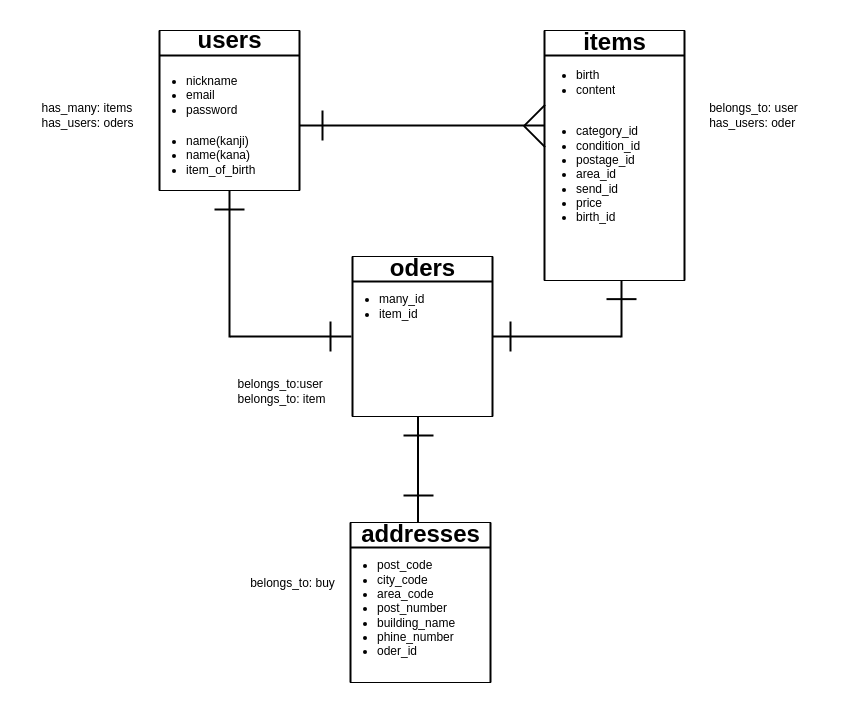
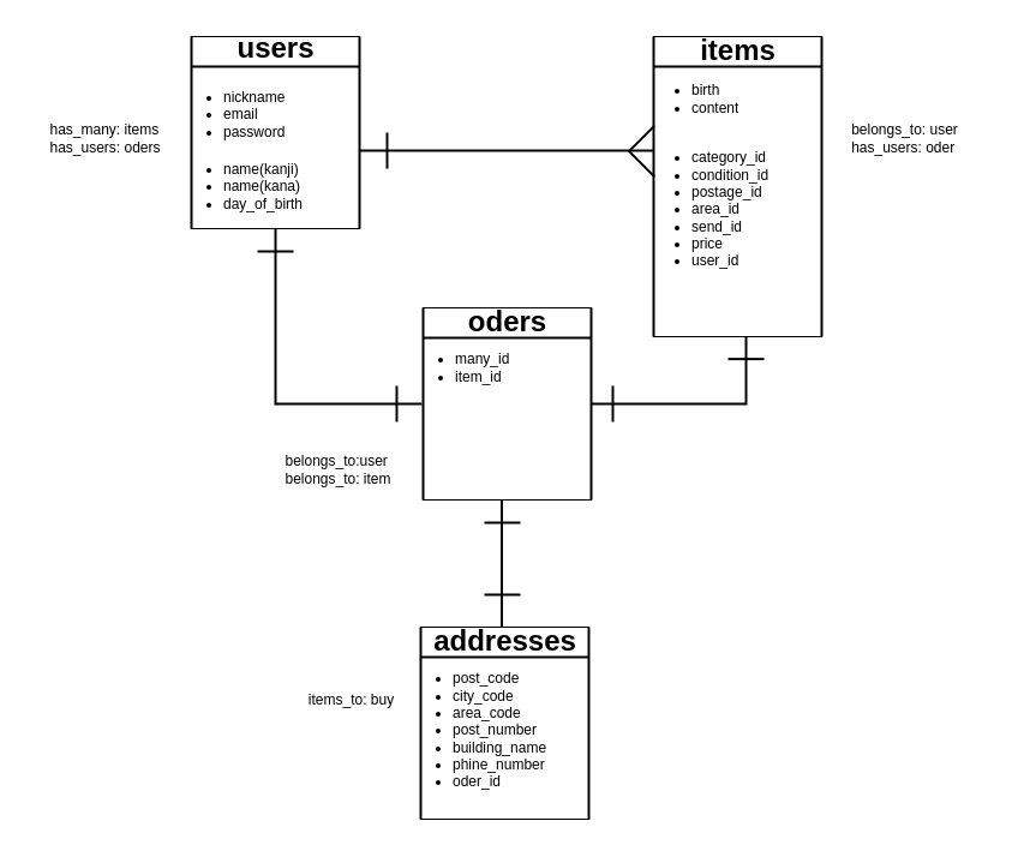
  <mxCell id="0" />
  <mxCell id="1" parent="0" />
  <mxCell id="2" value="&lt;ul&gt;&lt;li&gt;nickname&lt;/li&gt;&lt;li&gt;email&lt;/li&gt;&lt;li&gt;password&lt;/li&gt;&lt;/ul&gt;" style="text;strokeColor=none;fillColor=none;html=1;whiteSpace=wrap;verticalAlign=middle;overflow=hidden;" vertex="1" parent="1"><mxGeometry x="144" y="40" width="150" height="110" as="geometry" /></mxCell>
- <mxCell id="3" value="&lt;ul&gt;&lt;li&gt;name(kanji)&lt;/li&gt;&lt;li&gt;name(kana)&lt;/li&gt;&lt;li&gt;item_of_birth&lt;/li&gt;&lt;/ul&gt;" style="text;strokeColor=none;fillColor=none;html=1;whiteSpace=wrap;verticalAlign=middle;overflow=hidden;" vertex="1" parent="1"><mxGeometry x="144" y="100" width="150" height="110" as="geometry" /></mxCell>
+ <mxCell id="3" value="&lt;ul&gt;&lt;li&gt;name(kanji)&lt;/li&gt;&lt;li&gt;name(kana)&lt;/li&gt;&lt;li&gt;day_of_birth&lt;/li&gt;&lt;/ul&gt;" style="text;strokeColor=none;fillColor=none;html=1;whiteSpace=wrap;verticalAlign=middle;overflow=hidden;" vertex="1" parent="1"><mxGeometry x="144" y="100" width="150" height="110" as="geometry" /></mxCell>
  <mxCell id="4" value="" style="shape=partialRectangle;whiteSpace=wrap;html=1;left=0;right=0;fillColor=none;" vertex="1" parent="1"><mxGeometry x="159" y="30" width="140" height="160" as="geometry" /></mxCell>
  <mxCell id="5" value="" style="line;strokeWidth=2;direction=south;html=1;" vertex="1" parent="1"><mxGeometry x="149" y="30" width="20" height="160" as="geometry" /></mxCell>
  <mxCell id="6" value="" style="line;strokeWidth=2;direction=south;html=1;" vertex="1" parent="1"><mxGeometry x="294" y="30" width="10" height="160" as="geometry" /></mxCell>
  <mxCell id="7" value="" style="line;strokeWidth=2;html=1;" vertex="1" parent="1"><mxGeometry x="159" y="50" width="140" height="10" as="geometry" /></mxCell>
  <mxCell id="8" value="users" style="text;strokeColor=none;fillColor=none;html=1;fontSize=24;fontStyle=1;verticalAlign=middle;align=center;" vertex="1" parent="1"><mxGeometry x="179" y="20" width="100" height="40" as="geometry" /></mxCell>
  <mxCell id="9" value="" style="shape=partialRectangle;whiteSpace=wrap;html=1;left=0;right=0;fillColor=none;" vertex="1" parent="1"><mxGeometry x="544" y="30" width="140" height="250" as="geometry" /></mxCell>
  <mxCell id="10" value="" style="line;strokeWidth=2;direction=south;html=1;" vertex="1" parent="1"><mxGeometry x="679" y="30" width="10" height="250" as="geometry" /></mxCell>
  <mxCell id="11" value="" style="line;strokeWidth=2;html=1;" vertex="1" parent="1"><mxGeometry x="544" y="50" width="140" height="10" as="geometry" /></mxCell>
  <mxCell id="12" value="items" style="text;strokeColor=none;fillColor=none;html=1;fontSize=24;fontStyle=1;verticalAlign=middle;align=center;" vertex="1" parent="1"><mxGeometry x="564" y="22" width="100" height="40" as="geometry" /></mxCell>
  <mxCell id="13" value="" style="line;strokeWidth=2;direction=south;html=1;" vertex="1" parent="1"><mxGeometry x="534" y="30" width="20" height="250" as="geometry" /></mxCell>
  <mxCell id="14" value="&lt;div&gt;&lt;br&gt;&lt;/div&gt;&lt;ul&gt;&lt;li&gt;birth&lt;/li&gt;&lt;li&gt;content&lt;/li&gt;&lt;/ul&gt;" style="text;strokeColor=none;fillColor=none;html=1;whiteSpace=wrap;verticalAlign=middle;overflow=hidden;" vertex="1" parent="1"><mxGeometry x="534" y="35" width="100" height="80" as="geometry" /></mxCell>
- <mxCell id="15" value="&lt;ul&gt;&lt;li&gt;category_id&lt;/li&gt;&lt;li&gt;condition_id&lt;br&gt;&lt;/li&gt;&lt;li&gt;postage_id&lt;/li&gt;&lt;li&gt;area_id&lt;/li&gt;&lt;li&gt;send_id&lt;/li&gt;&lt;li&gt;price&lt;/li&gt;&lt;li&gt;birth_id&lt;/li&gt;&lt;/ul&gt;" style="text;strokeColor=none;fillColor=none;html=1;whiteSpace=wrap;verticalAlign=middle;overflow=hidden;" vertex="1" parent="1"><mxGeometry x="534" y="46.63" width="110" height="254" as="geometry" /></mxCell>
+ <mxCell id="15" value="&lt;ul&gt;&lt;li&gt;category_id&lt;/li&gt;&lt;li&gt;condition_id&lt;br&gt;&lt;/li&gt;&lt;li&gt;postage_id&lt;/li&gt;&lt;li&gt;area_id&lt;/li&gt;&lt;li&gt;send_id&lt;/li&gt;&lt;li&gt;price&lt;/li&gt;&lt;li&gt;user_id&lt;/li&gt;&lt;/ul&gt;" style="text;strokeColor=none;fillColor=none;html=1;whiteSpace=wrap;verticalAlign=middle;overflow=hidden;" vertex="1" parent="1"><mxGeometry x="534" y="46.63" width="110" height="254" as="geometry" /></mxCell>
  <mxCell id="16" value="&lt;ul&gt;&lt;li&gt;many_id&lt;/li&gt;&lt;li&gt;item_id&lt;/li&gt;&lt;/ul&gt;" style="text;strokeColor=none;fillColor=none;html=1;whiteSpace=wrap;verticalAlign=middle;overflow=hidden;" vertex="1" parent="1"><mxGeometry x="337" y="251" width="150" height="110" as="geometry" /></mxCell>
  <mxCell id="17" value="" style="shape=partialRectangle;whiteSpace=wrap;html=1;left=0;right=0;fillColor=none;" vertex="1" parent="1"><mxGeometry x="352" y="256" width="140" height="160" as="geometry" /></mxCell>
  <mxCell id="18" value="" style="line;strokeWidth=2;direction=south;html=1;" vertex="1" parent="1"><mxGeometry x="342" y="256" width="20" height="160" as="geometry" /></mxCell>
  <mxCell id="19" value="" style="line;strokeWidth=2;direction=south;html=1;" vertex="1" parent="1"><mxGeometry x="487" y="256" width="10" height="160" as="geometry" /></mxCell>
  <mxCell id="20" value="" style="line;strokeWidth=2;html=1;" vertex="1" parent="1"><mxGeometry x="352" y="276" width="140" height="10" as="geometry" /></mxCell>
  <mxCell id="21" value="oders" style="text;strokeColor=none;fillColor=none;html=1;fontSize=24;fontStyle=1;verticalAlign=middle;align=center;" vertex="1" parent="1"><mxGeometry x="372" y="248" width="100" height="40" as="geometry" /></mxCell>
  <mxCell id="22" value="&lt;ul&gt;&lt;li&gt;post_code&lt;/li&gt;&lt;li&gt;city_code&lt;/li&gt;&lt;li&gt;area_code&lt;/li&gt;&lt;li&gt;post_number&lt;/li&gt;&lt;li&gt;building_name&lt;/li&gt;&lt;li&gt;phine_number&lt;/li&gt;&lt;li&gt;oder_id&lt;/li&gt;&lt;/ul&gt;" style="text;strokeColor=none;fillColor=none;html=1;whiteSpace=wrap;verticalAlign=middle;overflow=hidden;" vertex="1" parent="1"><mxGeometry x="335" y="538.5" width="150" height="139" as="geometry" /></mxCell>
  <mxCell id="23" value="" style="shape=partialRectangle;whiteSpace=wrap;html=1;left=0;right=0;fillColor=none;" vertex="1" parent="1"><mxGeometry x="350" y="522" width="140" height="160" as="geometry" /></mxCell>
  <mxCell id="24" value="" style="line;strokeWidth=2;direction=south;html=1;" vertex="1" parent="1"><mxGeometry x="340" y="522" width="20" height="160" as="geometry" /></mxCell>
  <mxCell id="25" value="" style="line;strokeWidth=2;direction=south;html=1;" vertex="1" parent="1"><mxGeometry x="485" y="522" width="10" height="160" as="geometry" /></mxCell>
  <mxCell id="26" value="" style="line;strokeWidth=2;html=1;" vertex="1" parent="1"><mxGeometry x="350" y="542" width="140" height="10" as="geometry" /></mxCell>
  <mxCell id="27" value="addresses" style="text;strokeColor=none;fillColor=none;html=1;fontSize=24;fontStyle=1;verticalAlign=middle;align=center;" vertex="1" parent="1"><mxGeometry x="370" y="514" width="100" height="40" as="geometry" /></mxCell>
  <mxCell id="28" value="" style="line;strokeWidth=2;html=1;" vertex="1" parent="1"><mxGeometry x="299" y="120" width="245" height="10" as="geometry" /></mxCell>
  <mxCell id="29" value="" style="line;strokeWidth=2;html=1;rotation=-90;" vertex="1" parent="1"><mxGeometry x="307" y="120" width="30" height="10" as="geometry" /></mxCell>
  <mxCell id="30" value="" style="line;strokeWidth=2;html=1;rotation=-45;" vertex="1" parent="1"><mxGeometry x="519" y="110" width="30" height="10" as="geometry" /></mxCell>
  <mxCell id="31" value="" style="line;strokeWidth=2;html=1;rotation=45;" vertex="1" parent="1"><mxGeometry x="519" y="131" width="30" height="10" as="geometry" /></mxCell>
  <mxCell id="32" value="" style="line;strokeWidth=2;html=1;rotation=-180;" vertex="1" parent="1"><mxGeometry x="214" y="204" width="30" height="10" as="geometry" /></mxCell>
  <mxCell id="33" value="" style="line;strokeWidth=2;html=1;rotation=-90;" vertex="1" parent="1"><mxGeometry x="155.25" y="258.25" width="147.5" height="10" as="geometry" /></mxCell>
  <mxCell id="34" value="" style="line;strokeWidth=2;html=1;rotation=-180;" vertex="1" parent="1"><mxGeometry x="229.5" y="331" width="121.5" height="10" as="geometry" /></mxCell>
  <mxCell id="35" value="" style="line;strokeWidth=2;html=1;rotation=-90;" vertex="1" parent="1"><mxGeometry x="315" y="331" width="30" height="10" as="geometry" /></mxCell>
  <mxCell id="36" value="" style="line;strokeWidth=2;html=1;rotation=-180;" vertex="1" parent="1"><mxGeometry x="492.5" y="331" width="128" height="10" as="geometry" /></mxCell>
  <mxCell id="37" value="" style="line;strokeWidth=2;html=1;rotation=-180;" vertex="1" parent="1"><mxGeometry x="606" y="293.63" width="30" height="10" as="geometry" /></mxCell>
  <mxCell id="38" value="" style="line;strokeWidth=2;html=1;rotation=-90;" vertex="1" parent="1"><mxGeometry x="592.63" y="303.63" width="56.75" height="10" as="geometry" /></mxCell>
  <mxCell id="39" value="" style="line;strokeWidth=2;html=1;rotation=-90;" vertex="1" parent="1"><mxGeometry x="495" y="331" width="30" height="10" as="geometry" /></mxCell>
  <mxCell id="40" value="" style="line;strokeWidth=2;html=1;rotation=-90;" vertex="1" parent="1"><mxGeometry x="365" y="464" width="105" height="10" as="geometry" /></mxCell>
  <mxCell id="41" value="" style="line;strokeWidth=2;html=1;rotation=0;" vertex="1" parent="1"><mxGeometry x="403" y="430" width="30" height="10" as="geometry" /></mxCell>
  <mxCell id="42" value="" style="line;strokeWidth=2;html=1;rotation=-180;" vertex="1" parent="1"><mxGeometry x="403" y="490" width="30" height="10" as="geometry" /></mxCell>
  <mxCell id="43" value="&lt;div style=&quot;text-align: left&quot;&gt;&lt;span&gt;has_many: items&lt;/span&gt;&lt;/div&gt;has_users: oders" style="text;html=1;strokeColor=none;fillColor=none;align=center;verticalAlign=middle;whiteSpace=wrap;overflow=hidden;" vertex="1" parent="1"><mxGeometry x="20.25" y="85" width="135" height="60" as="geometry" /></mxCell>
  <mxCell id="44" value="&lt;div style=&quot;text-align: left&quot;&gt;&lt;span&gt;belongs_to: user&lt;/span&gt;&lt;/div&gt;&lt;div style=&quot;text-align: left&quot;&gt;has_users: oder&lt;/div&gt;" style="text;html=1;strokeColor=none;fillColor=none;align=center;verticalAlign=middle;whiteSpace=wrap;overflow=hidden;" vertex="1" parent="1"><mxGeometry x="686" y="85" width="135" height="60" as="geometry" /></mxCell>
  <mxCell id="45" value="&lt;div style=&quot;text-align: left&quot;&gt;&lt;span&gt;belongs_to:user&lt;/span&gt;&lt;/div&gt;&lt;div style=&quot;text-align: left&quot;&gt;&lt;span&gt;belongs_to: item&lt;/span&gt;&lt;/div&gt;" style="text;html=1;strokeColor=none;fillColor=none;align=center;verticalAlign=middle;whiteSpace=wrap;overflow=hidden;" vertex="1" parent="1"><mxGeometry x="214" y="361" width="135" height="60" as="geometry" /></mxCell>
- <mxCell id="46" value="&lt;div style=&quot;text-align: left&quot;&gt;&lt;span&gt;belongs_to: buy&lt;/span&gt;&lt;/div&gt;&lt;div style=&quot;text-align: left&quot;&gt;&lt;br&gt;&lt;/div&gt;" style="text;html=1;strokeColor=none;fillColor=none;align=center;verticalAlign=middle;whiteSpace=wrap;overflow=hidden;" vertex="1" parent="1"><mxGeometry x="225" y="560" width="135" height="60" as="geometry" /></mxCell>
+ <mxCell id="46" value="&lt;div style=&quot;text-align: left&quot;&gt;&lt;span&gt;items_to: buy&lt;/span&gt;&lt;/div&gt;&lt;div style=&quot;text-align: left&quot;&gt;&lt;br&gt;&lt;/div&gt;" style="text;html=1;strokeColor=none;fillColor=none;align=center;verticalAlign=middle;whiteSpace=wrap;overflow=hidden;" vertex="1" parent="1"><mxGeometry x="225" y="560" width="135" height="60" as="geometry" /></mxCell>
